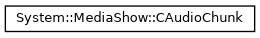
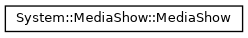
  digraph {
    rankdir=LR
-   n1 [color=black fillcolor=white fontname=Helvetica fontsize=10 height=0.2 label="System::MediaShow::CAudioChunk" shape=record style=filled width=0.4]
+   n1 [color=black fillcolor=white fontname=Helvetica fontsize=10 height=0.2 label="System::MediaShow::MediaShow" shape=record style=filled width=0.4]
  }
